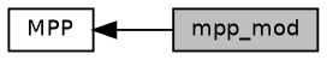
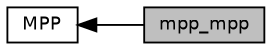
  digraph {
    rankdir=LR
    node [color=black fontname=Helvetica fontsize=10 shape=box style=filled]
    n1 [fillcolor=white height=0.2 label=MPP width=0.4]
-   n2 [fillcolor=grey75 fontcolor=black height=0.2 label=mpp_mod width=0.4]
+   n2 [fillcolor=grey75 fontcolor=black height=0.2 label=mpp_mpp width=0.4]
    n1 -> n2 [dir=back fontname=Helvetica fontsize=10 labelfontname=Helvetica labelfontsize=10 shape=plaintext style=solid]
  }
